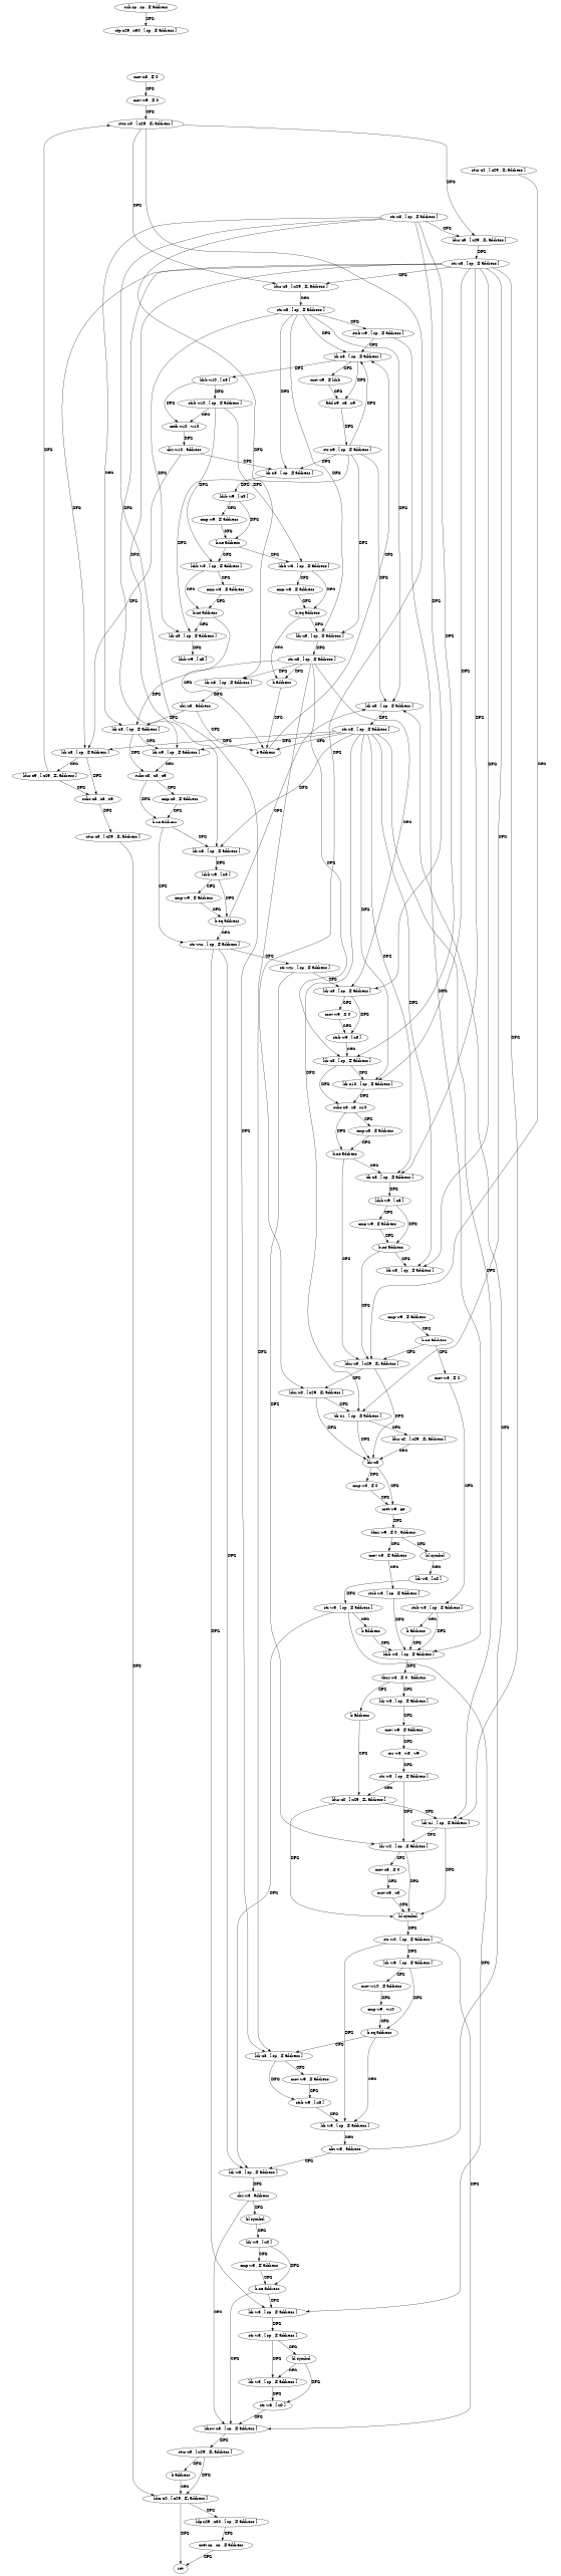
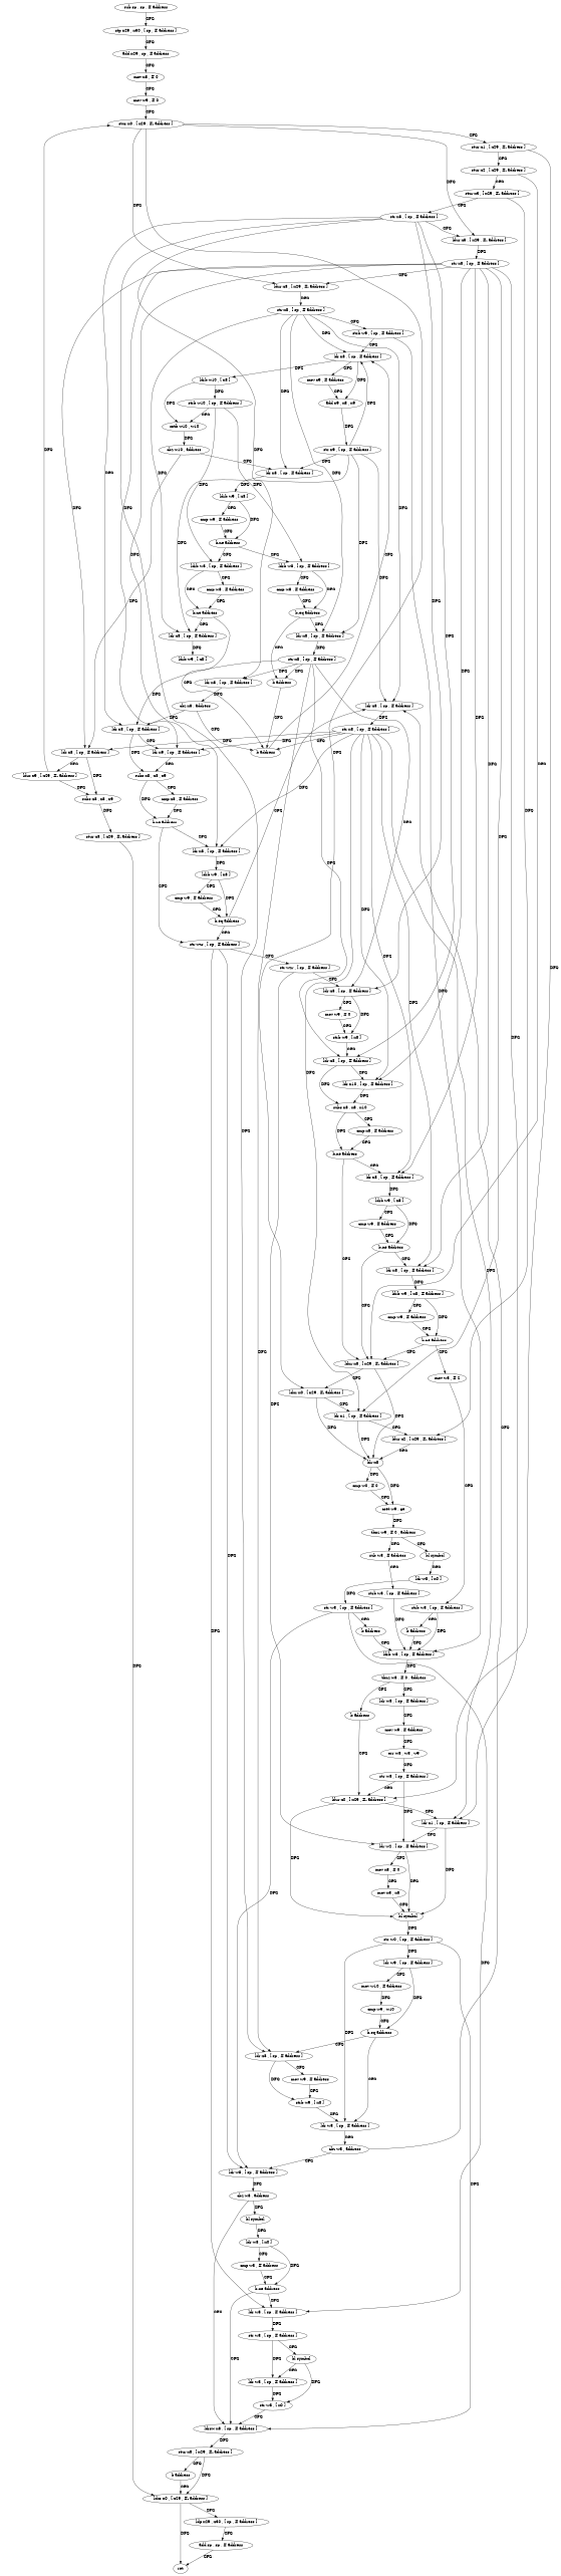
  digraph {
    n1 [label="sub sp , sp , # address"]
    n2 [label="stp x29 , x30 , [ sp , # address ]"]
+   n3 [label="add x29 , sp , # address"]
    n4 [label="mov x8 , # 0"]
    n5 [label="mov w9 , # 0"]
    n6 [label="stur x0 , [ x29 , #- address ]"]
+   n7 [label="stur x1 , [ x29 , #- address ]"]
    n8 [label="ldur x8 , [ x29 , #- address ]"]
    n9 [label="ldur x8 , [ x29 , #- address ]"]
    n10 [label="ldur x0 , [ x29 , #- address ]"]
    n11 [label="stur x2 , [ x29 , #- address ]"]
    n12 [label="ldur x0 , [ x29 , #- address ]"]
    n13 [label="str x8 , [ sp , # address ]"]
    n14 [label="str x8 , [ sp , # address ]"]
    n15 [label="ldur x9 , [ x29 , #- address ]"]
    n16 [label="subs x8 , x8 , x9"]
    n17 [label="ldr x1 , [ sp , # address ]"]
    n18 [label="blr x8"]
+   n19 [label="stur x3 , [ x29 , #- address ]"]
    n20 [label="ldur x8 , [ x29 , #- address ]"]
    n21 [label="ldr x1 , [ sp , # address ]"]
    n22 [label="bl symbol"]
    n23 [label="str x8 , [ sp , # address ]"]
    n24 [label="ldur x2 , [ x29 , #- address ]"]
    n25 [label="ldr x8 , [ sp , # address ]"]
    n26 [label="ldr x8 , [ sp , # address ]"]
    n27 [label="ldr x8 , [ sp , # address ]"]
    n28 [label="ldr x8 , [ sp , # address ]"]
    n29 [label="ldr x8 , [ sp , # address ]"]
    n30 [label="cbz x8 , address"]
    n31 [label="ldr x9 , [ sp , # address ]"]
    n32 [label="subs x8 , x8 , x9"]
    n33 [label="mov w9 , # 0"]
    n34 [label="strb w9 , [ x8 ]"]
    n35 [label="ldr x10 , [ sp , # address ]"]
    n36 [label="subs x8 , x8 , x10"]
    n37 [label="mov w9 , # address"]
    n38 [label="strb w9 , [ x8 ]"]
    n39 [label="ldr x8 , [ sp , # address ]"]
    n40 [label="ldr x8 , [ sp , # address ]"]
    n41 [label="ldr x8 , [ sp , # address ]"]
    n42 [label="ldr x8 , [ sp , # address ]"]
    n43 [label="ldrb w9 , [ x8 ]"]
    n44 [label="ldrb w9 , [ x8 ]"]
+   n45 [label="ldrb w9 , [ x8 , # address ]"]
    n46 [label="ldr w2 , [ sp , # address ]"]
    n47 [label="strb w9 , [ sp , # address ]"]
    n48 [label="ldr x8 , [ sp , # address ]"]
    n49 [label="ldr x8 , [ sp , # address ]"]
    n50 [label="ldr x8 , [ sp , # address ]"]
    n51 [label="ldr x8 , [ sp , # address ]"]
    n52 [label="ldr x8 , [ sp , # address ]"]
    n53 [label="ldrb w8 , [ sp , # address ]"]
-   n54 [label="mov x9 , # ldrb"]
+   n54 [label="mov x9 , # address"]
    n55 [label="add x9 , x8 , x9"]
    n56 [label="ldrb w10 , [ x8 ]"]
    n57 [label="ldrb w9 , [ x8 ]"]
    n58 [label="ldrb w9 , [ x8 ]"]
    n59 [label="str x8 , [ sp , # address ]"]
    n60 [label="str x8 , [ sp , # address ]"]
    n61 [label="tbnz w8 , # 0 , address"]
    n62 [label="str x9 , [ sp , # address ]"]
    n63 [label="strb w10 , [ sp , # address ]"]
    n64 [label="uxtb w10 , w10"]
    n65 [label="stur x8 , [ x29 , #- address ]"]
    n66 [label="ldur x0 , [ x29 , #- address ]"]
    n67 [label="ldp x29 , x30 , [ sp , # address ]"]
    n68 [label=ret]
-   n69 [label="cset sp , sp , # address"]
+   n69 [label="add sp , sp , # address"]
    n70 [label="cmp w9 , # address"]
    n71 [label="b.ne address"]
    n72 [label="ldrb w8 , [ sp , # address ]"]
    n73 [label="ldrb w8 , [ sp , # address ]"]
    n74 [label="cmp w8 , # address"]
    n75 [label="b.ne address"]
    n76 [label="cmp w8 , # address"]
    n77 [label="b.eq address"]
    n78 [label="b address"]
    n79 [label="b address"]
    n80 [label="cbz w10 , address"]
    n81 [label="cmp x8 , # address"]
    n82 [label="b.ne address"]
    n83 [label="str wzr , [ sp , # address ]"]
    n84 [label="str wzr , [ sp , # address ]"]
    n85 [label="ldr w8 , [ sp , # address ]"]
    n86 [label="ldr w8 , [ sp , # address ]"]
    n87 [label="cbz w8 , address"]
    n88 [label="str w8 , [ sp , # address ]"]
    n89 [label="cmp w9 , # address"]
    n90 [label="b.eq address"]
    n91 [label="mov x8 , # 0"]
    n92 [label="cmp x8 , # address"]
    n93 [label="b.ne address"]
    n94 [label="cmp w0 , # 0"]
    n95 [label="cset w9 , ge"]
    n96 [label="cmp w9 , # address"]
    n97 [label="b.ne address"]
    n98 [label="tbnz w9 , # 0 , address"]
-   n99 [label="mov w8 , # address"]
+   n99 [label="sub w8 , # address"]
    n100 [label="bl symbol"]
    n101 [label="strb w8 , [ sp , # address ]"]
    n102 [label="ldr w8 , [ x0 ]"]
    n103 [label="str w8 , [ sp , # address ]"]
    n104 [label="cmp w9 , # address"]
    n105 [label="b.ne address"]
    n106 [label="ldr w8 , [ sp , # address ]"]
    n107 [label="b address"]
    n108 [label="b address"]
    n109 [label="mov w8 , # 2"]
    n110 [label="strb w8 , [ sp , # address ]"]
    n111 [label="b address"]
    n112 [label="mov w9 , # address"]
    n113 [label="orr w8 , w8 , w9"]
    n114 [label="str w8 , [ sp , # address ]"]
    n115 [label="str w0 , [ sp , # address ]"]
    n116 [label="ldr w8 , [ sp , # address ]"]
    n117 [label="cbz w8 , address"]
    n118 [label="ldrsw x8 , [ sp , # address ]"]
    n119 [label="bl symbol"]
    n120 [label="mov x3 , x8"]
    n121 [label="ldr w9 , [ sp , # address ]"]
    n122 [label="mov w10 , # address"]
    n123 [label="b.eq address"]
    n124 [label="stur x8 , [ x29 , #- address ]"]
    n125 [label="cmp w9 , w10"]
    n126 [label="ldr w8 , [ x0 ]"]
    n127 [label="b address"]
    n128 [label="cmp w8 , # address"]
    n129 [label="b.ne address"]
    n130 [label="bl symbol"]
    n131 [label="ldr w8 , [ sp , # address ]"]
    n132 [label="str w8 , [ x0 ]"]
    n1 -> n2 [label=CFG]
+   n2 -> n3 [label=CFG]
+   n3 -> n4 [label=CFG]
    n4 -> n5 [label=CFG]
    n5 -> n6 [label=CFG]
+   n6 -> n7 [label=CFG]
    n6 -> n8 [label=DFG]
    n6 -> n9 [label=DFG]
    n6 -> n10 [label=DFG]
+   n7 -> n11 [label=CFG]
+   n7 -> n12 [label=DFG]
    n8 -> n13 [label=DFG]
    n9 -> n14 [label=DFG]
    n10 -> n17 [label=CFG]
    n10 -> n18 [label=DFG]
+   n11 -> n19 [label=CFG]
    n11 -> n20 [label=DFG]
    n12 -> n21 [label=CFG]
    n12 -> n22 [label=DFG]
    n13 -> n9 [label=CFG]
    n13 -> n17 [label=DFG]
    n13 -> n21 [label=DFG]
    n13 -> n31 [label=DFG]
    n13 -> n35 [label=DFG]
    n13 -> n39 [label=DFG]
    n13 -> n40 [label=DFG]
    n13 -> n41 [label=DFG]
    n13 -> n42 [label=DFG]
    n14 -> n47 [label=CFG]
    n14 -> n48 [label=DFG]
    n14 -> n49 [label=DFG]
    n14 -> n50 [label=DFG]
    n14 -> n51 [label=DFG]
    n14 -> n52 [label=DFG]
    n15 -> n6 [label=DFG]
    n15 -> n16 [label=DFG]
    n16 -> n65 [label=DFG]
    n17 -> n18 [label=DFG]
    n17 -> n24 [label=CFG]
    n18 -> n94 [label=DFG]
-   n18 -> n95 [label=CFG]
+   n18 -> n95 [label=DFG]
+   n19 -> n23 [label=CFG]
+   n19 -> n24 [label=DFG]
    n20 -> n10 [label=CFG]
    n20 -> n18 [label=DFG]
    n21 -> n22 [label=DFG]
    n21 -> n46 [label=CFG]
    n22 -> n115 [label=DFG]
    n23 -> n8 [label=CFG]
    n23 -> n25 [label=DFG]
    n23 -> n26 [label=DFG]
    n23 -> n27 [label=DFG]
    n23 -> n28 [label=DFG]
    n23 -> n29 [label=DFG]
    n24 -> n18 [label=DFG]
    n25 -> n30 [label=DFG]
    n26 -> n31 [label=CFG]
    n26 -> n32 [label=DFG]
    n27 -> n33 [label=CFG]
    n27 -> n34 [label=DFG]
    n28 -> n35 [label=CFG]
    n28 -> n36 [label=DFG]
    n29 -> n37 [label=CFG]
    n29 -> n38 [label=DFG]
    n30 -> n26 [label=CFG]
    n30 -> n78 [label=CFG]
    n31 -> n32 [label=DFG]
    n32 -> n81 [label=CFG]
    n32 -> n82 [label=DFG]
    n33 -> n34 [label=CFG]
    n34 -> n28 [label=CFG]
    n35 -> n36 [label=DFG]
    n36 -> n92 [label=CFG]
    n36 -> n93 [label=DFG]
    n37 -> n38 [label=CFG]
    n38 -> n116 [label=CFG]
    n39 -> n15 [label=CFG]
    n39 -> n16 [label=DFG]
    n40 -> n43 [label=DFG]
    n41 -> n44 [label=DFG]
+   n42 -> n45 [label=DFG]
    n43 -> n89 [label=CFG]
    n43 -> n90 [label=DFG]
    n44 -> n96 [label=CFG]
    n44 -> n97 [label=DFG]
+   n45 -> n104 [label=CFG]
+   n45 -> n105 [label=DFG]
    n46 -> n22 [label=DFG]
    n46 -> n91 [label=CFG]
    n47 -> n48 [label=CFG]
    n47 -> n53 [label=DFG]
    n48 -> n54 [label=CFG]
    n48 -> n55 [label=DFG]
    n48 -> n56 [label=DFG]
    n49 -> n57 [label=DFG]
    n50 -> n58 [label=DFG]
    n51 -> n59 [label=DFG]
    n52 -> n60 [label=DFG]
    n53 -> n61 [label=DFG]
    n54 -> n55 [label=CFG]
    n55 -> n62 [label=DFG]
    n56 -> n63 [label=DFG]
    n56 -> n64 [label=DFG]
    n57 -> n70 [label=CFG]
    n57 -> n71 [label=DFG]
    n59 -> n25 [label=DFG]
    n59 -> n26 [label=DFG]
    n59 -> n27 [label=DFG]
    n59 -> n28 [label=DFG]
    n59 -> n29 [label=DFG]
    n59 -> n79 [label=CFG]
    n60 -> n17 [label=DFG]
    n60 -> n21 [label=DFG]
    n60 -> n31 [label=DFG]
    n60 -> n35 [label=DFG]
    n60 -> n39 [label=DFG]
    n60 -> n40 [label=DFG]
    n60 -> n41 [label=DFG]
    n60 -> n42 [label=DFG]
    n60 -> n78 [label=CFG]
    n61 -> n106 [label=CFG]
    n61 -> n107 [label=CFG]
    n62 -> n48 [label=DFG]
    n62 -> n49 [label=DFG]
    n62 -> n50 [label=DFG]
    n62 -> n51 [label=DFG]
    n62 -> n52 [label=DFG]
    n63 -> n64 [label=CFG]
    n63 -> n72 [label=DFG]
    n63 -> n73 [label=DFG]
    n64 -> n80 [label=DFG]
    n65 -> n66 [label=DFG]
    n66 -> n67 [label=CFG]
    n66 -> n68 [label=DFG]
    n67 -> n69 [label=CFG]
    n69 -> n68 [label=CFG]
    n70 -> n71 [label=CFG]
    n71 -> n72 [label=CFG]
    n71 -> n73 [label=CFG]
    n72 -> n74 [label=CFG]
    n72 -> n75 [label=DFG]
    n73 -> n76 [label=CFG]
    n73 -> n77 [label=DFG]
    n74 -> n75 [label=CFG]
    n75 -> n50 [label=CFG]
    n75 -> n78 [label=CFG]
    n76 -> n77 [label=CFG]
    n77 -> n51 [label=CFG]
    n77 -> n79 [label=CFG]
    n78 -> n48 [label=CFG]
    n79 -> n78 [label=CFG]
    n80 -> n39 [label=CFG]
    n80 -> n49 [label=CFG]
    n81 -> n82 [label=CFG]
    n82 -> n40 [label=CFG]
    n82 -> n83 [label=CFG]
    n83 -> n84 [label=CFG]
    n83 -> n85 [label=DFG]
    n83 -> n86 [label=DFG]
    n84 -> n27 [label=CFG]
    n84 -> n46 [label=DFG]
    n85 -> n87 [label=DFG]
    n86 -> n88 [label=DFG]
    n87 -> n118 [label=CFG]
    n87 -> n119 [label=CFG]
    n88 -> n130 [label=CFG]
    n88 -> n131 [label=DFG]
    n89 -> n90 [label=CFG]
    n90 -> n52 [label=CFG]
    n90 -> n83 [label=CFG]
    n91 -> n120 [label=CFG]
    n92 -> n93 [label=CFG]
    n93 -> n20 [label=CFG]
    n93 -> n41 [label=CFG]
    n94 -> n95 [label=CFG]
    n95 -> n98 [label=DFG]
    n96 -> n97 [label=CFG]
    n97 -> n20 [label=CFG]
    n97 -> n42 [label=CFG]
    n98 -> n99 [label=CFG]
    n98 -> n100 [label=CFG]
    n99 -> n101 [label=CFG]
    n100 -> n102 [label=DFG]
    n101 -> n53 [label=DFG]
    n102 -> n103 [label=DFG]
    n103 -> n85 [label=DFG]
    n103 -> n86 [label=DFG]
    n103 -> n108 [label=CFG]
    n104 -> n105 [label=CFG]
    n105 -> n20 [label=CFG]
    n105 -> n109 [label=CFG]
    n106 -> n112 [label=CFG]
    n107 -> n12 [label=CFG]
    n108 -> n53 [label=CFG]
    n109 -> n110 [label=CFG]
    n110 -> n53 [label=DFG]
    n110 -> n111 [label=CFG]
    n111 -> n53 [label=CFG]
    n112 -> n113 [label=CFG]
    n113 -> n114 [label=CFG]
    n114 -> n12 [label=CFG]
    n114 -> n46 [label=DFG]
    n115 -> n116 [label=DFG]
    n115 -> n118 [label=DFG]
    n115 -> n121 [label=DFG]
    n116 -> n117 [label=DFG]
    n117 -> n52 [label=CFG]
    n117 -> n85 [label=CFG]
    n118 -> n124 [label=DFG]
    n119 -> n126 [label=DFG]
    n120 -> n22 [label=CFG]
    n121 -> n122 [label=CFG]
    n121 -> n123 [label=DFG]
    n122 -> n125 [label=DFG]
    n123 -> n29 [label=CFG]
    n123 -> n116 [label=CFG]
    n124 -> n66 [label=DFG]
    n124 -> n127 [label=CFG]
    n125 -> n123 [label=CFG]
    n126 -> n128 [label=CFG]
    n126 -> n129 [label=DFG]
    n127 -> n66 [label=CFG]
    n128 -> n129 [label=CFG]
    n129 -> n86 [label=CFG]
    n129 -> n118 [label=CFG]
    n130 -> n131 [label=CFG]
    n130 -> n132 [label=DFG]
    n131 -> n132 [label=DFG]
    n132 -> n118 [label=CFG]
  }
